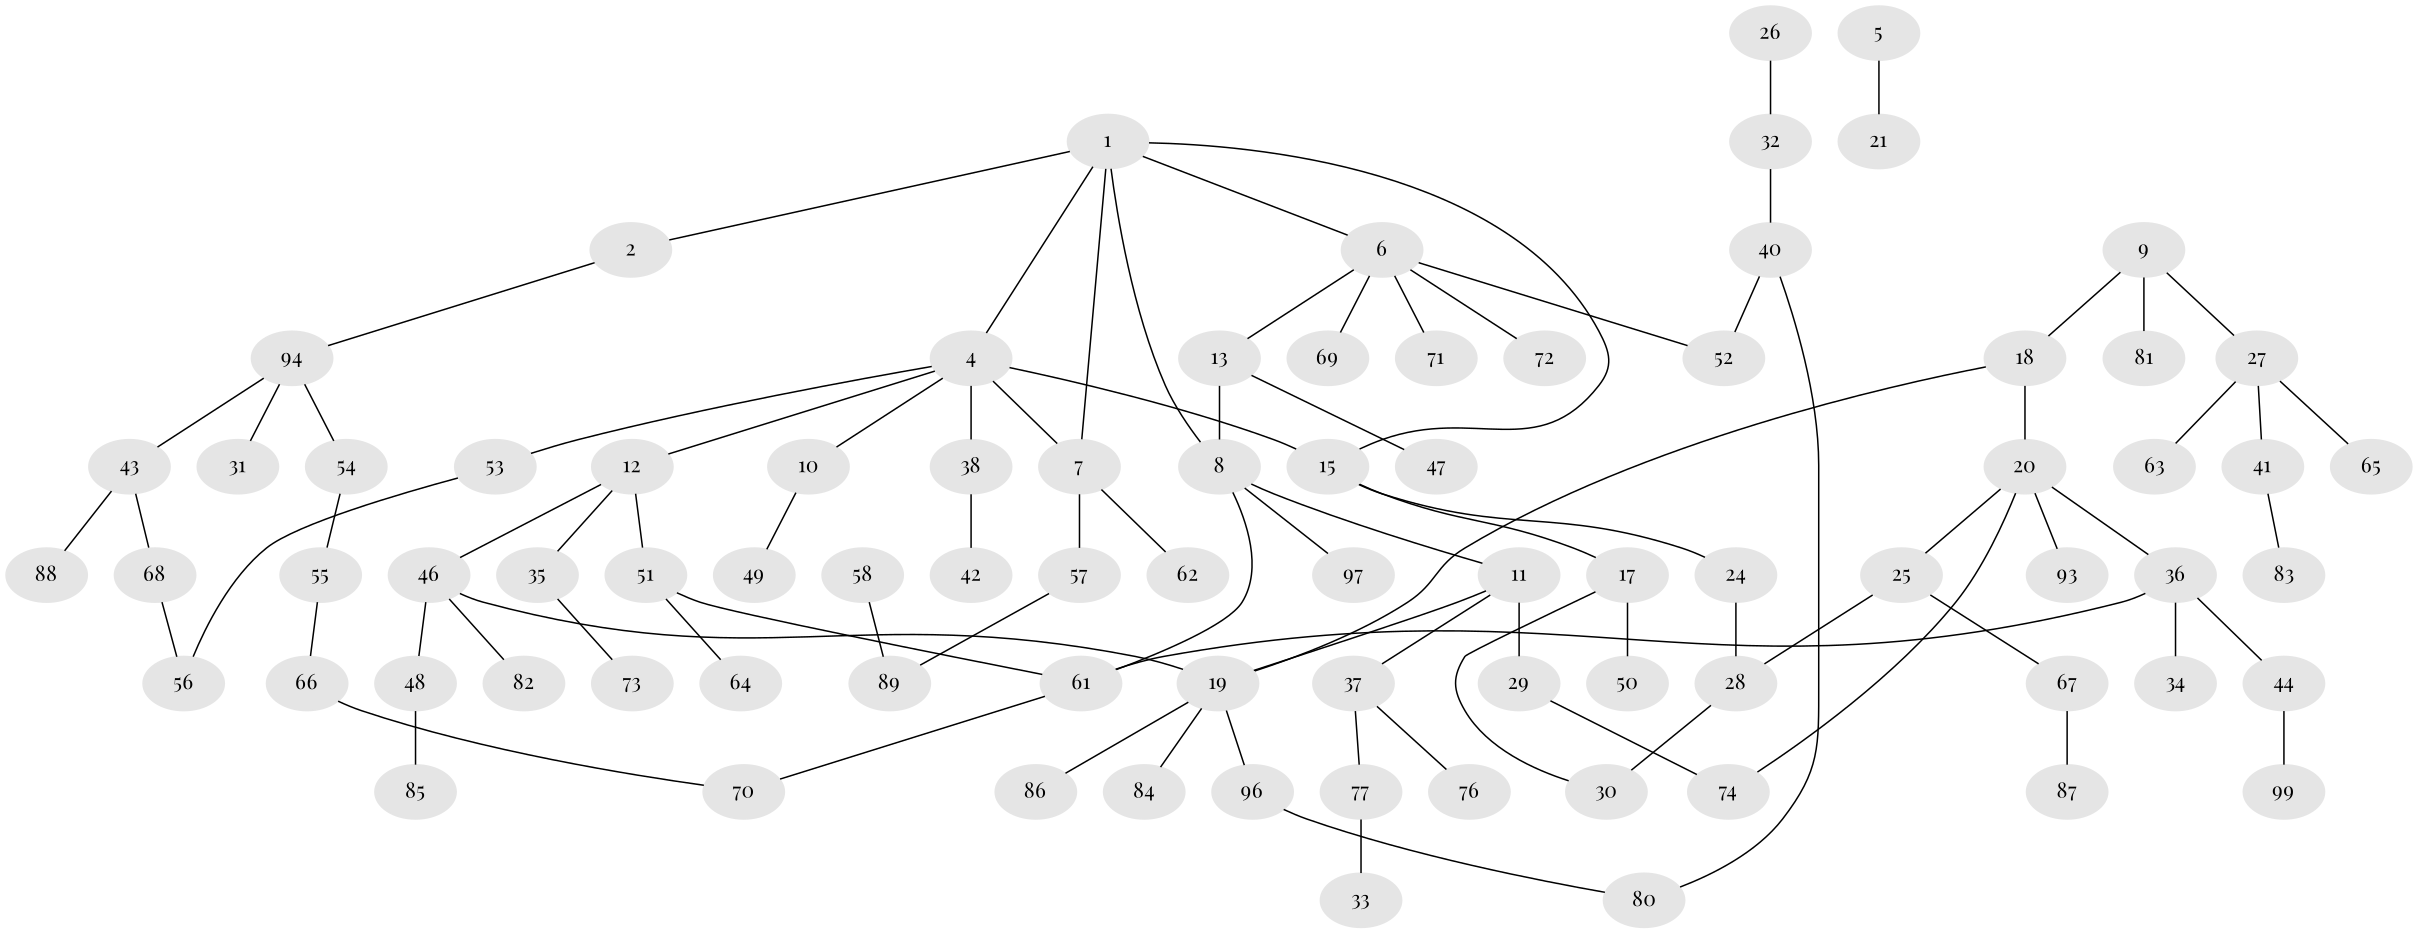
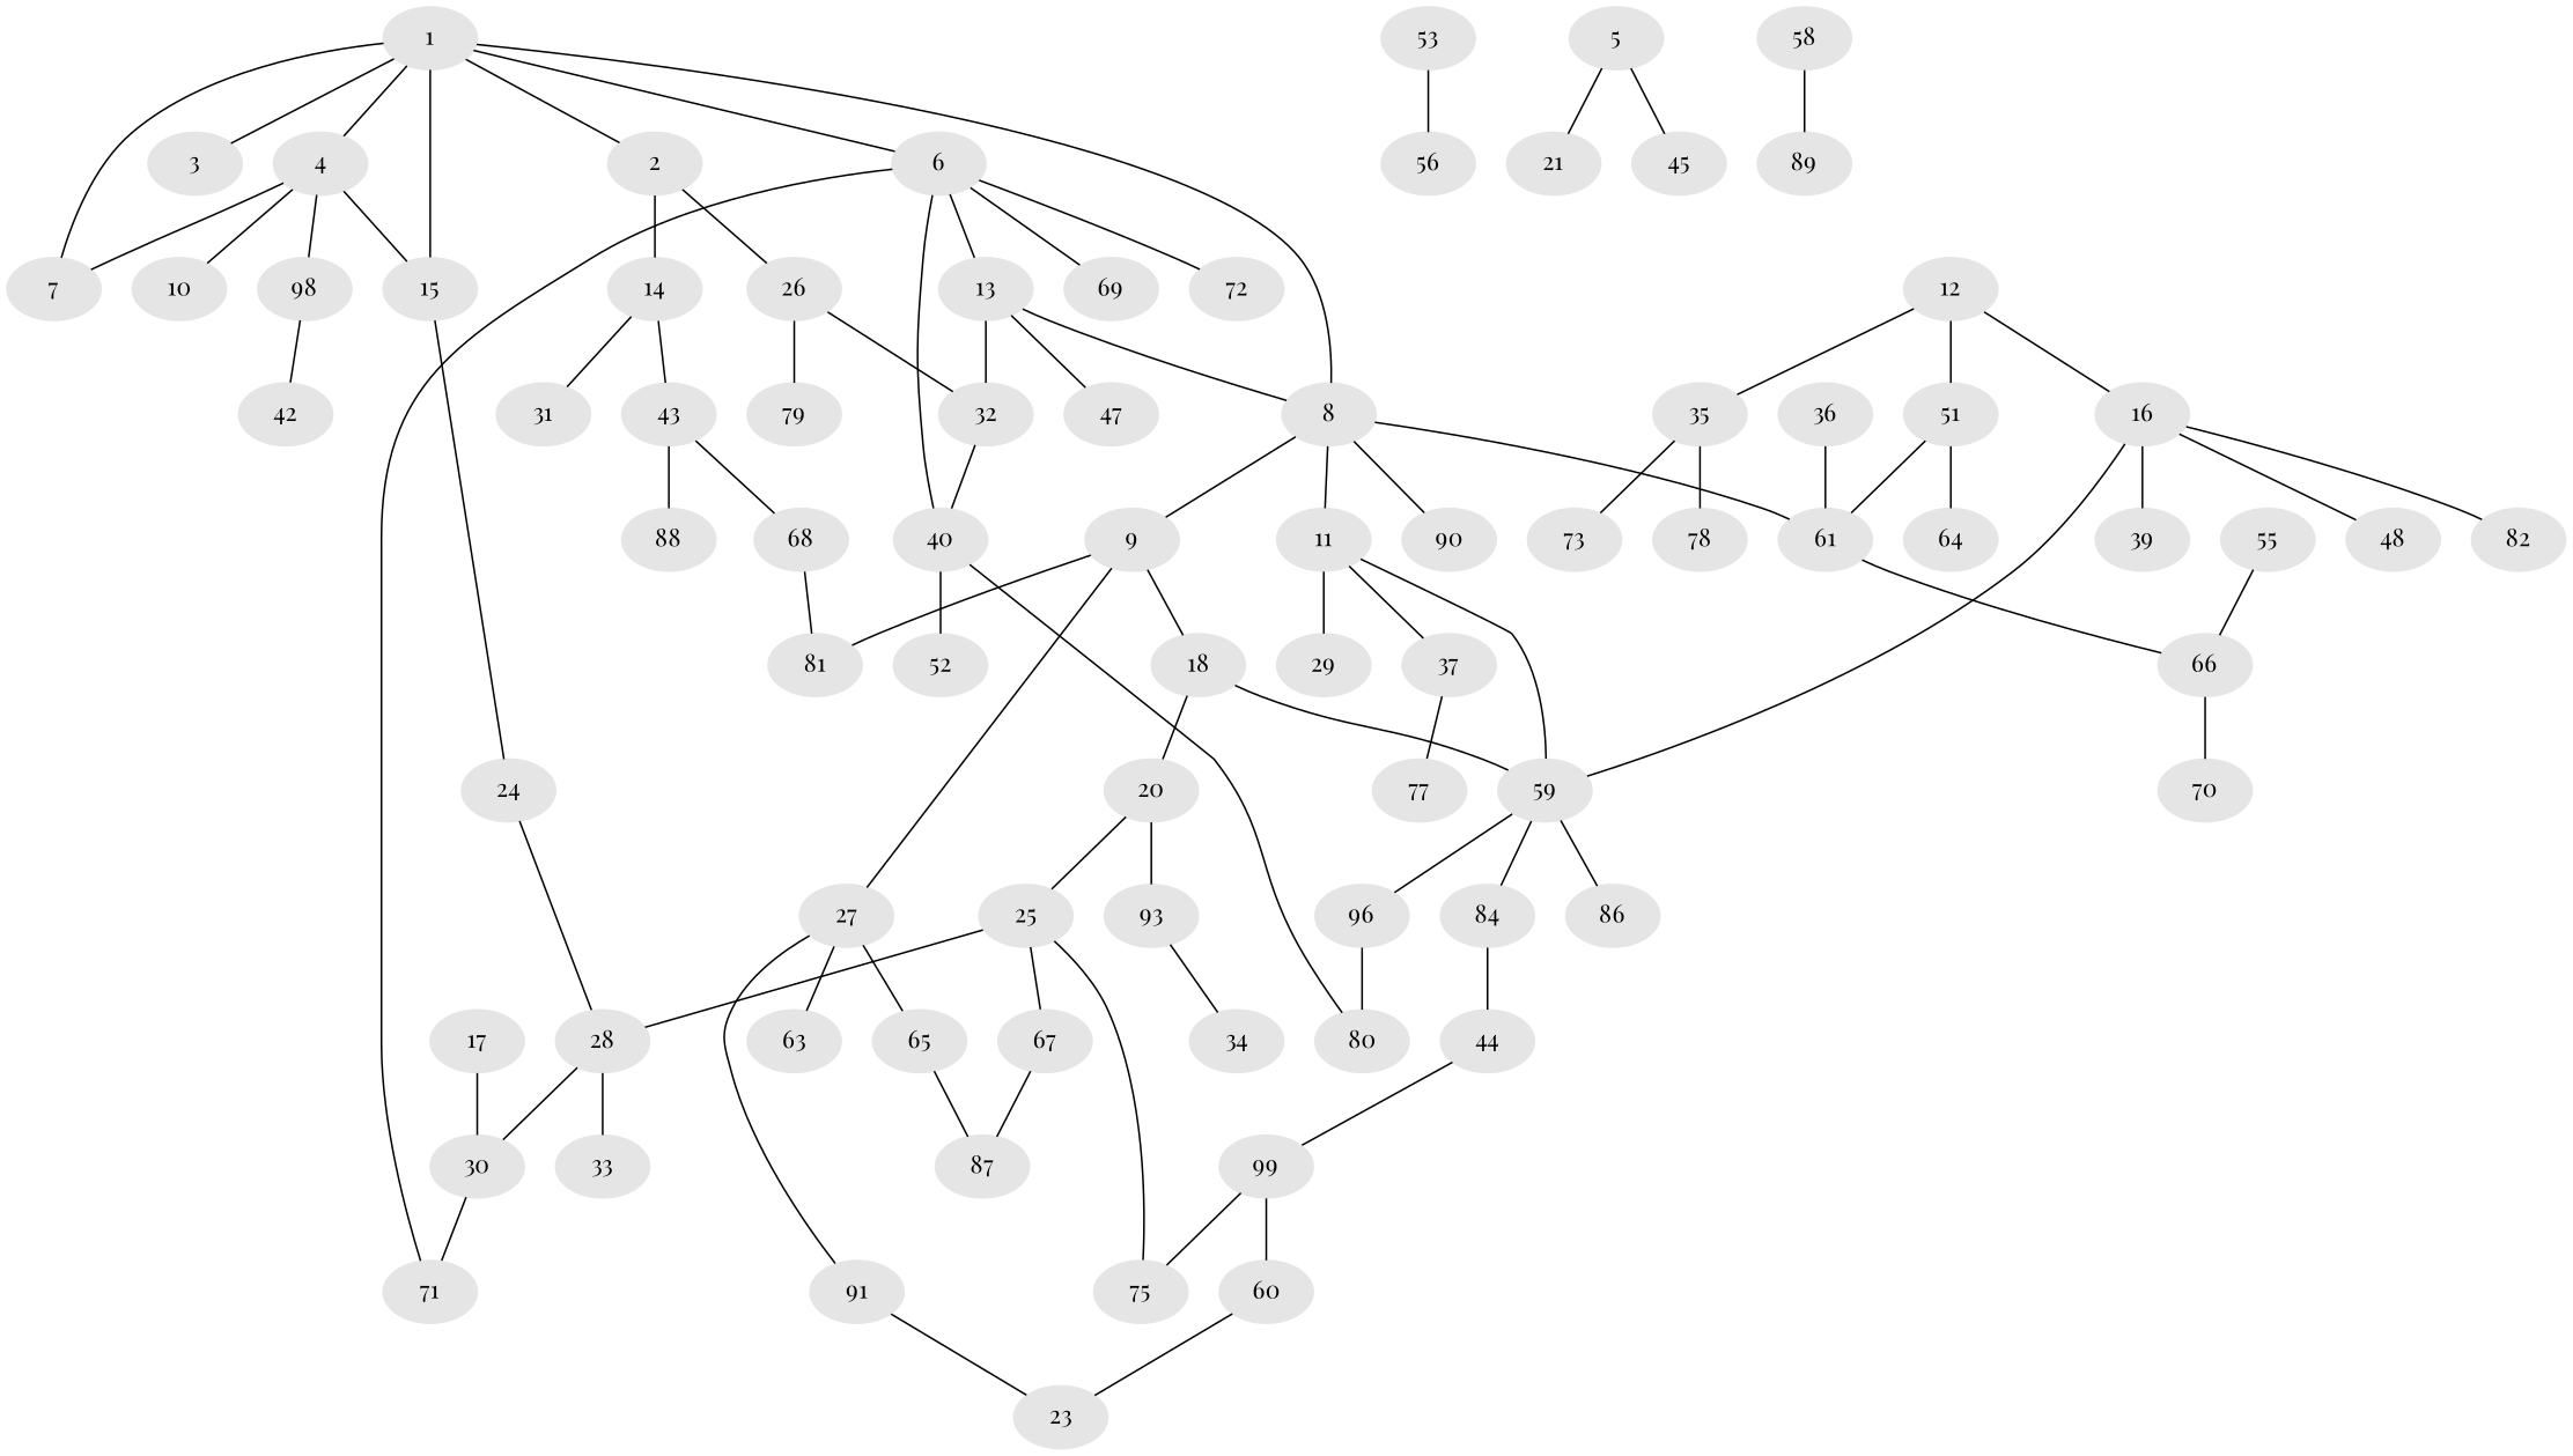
  graph {
    fontname="Playfair Display"
    node [color=gray90 fontname="Playfair Display" style=filled]
    edge [fontname="Playfair Display"]
    1
    2
+   3
    4
    6
    7
    8
    15
-   14 [label=94]
+   14
    26
    10
    12
-   38
+   38 [label=98]
    53
    13
    52
    69
    71
    72
-   57
-   62
    9
    11
    61
-   90 [label=97]
+   90
    17
    24
    31
    43
-   54
    32
+   79
    5
    21
-   49
-   16 [label=46]
+   45
+   16
    35
    51
    42
    56
    47
    89
    18
    27
    81
    29
    37
-   19
+   19 [label=59]
    70
    20
-   41
+   41 [label=91]
    63
    65
-   74
-   76
    77
    58
+   39
    48
    82
    73
+   78
    64
    40
    68
    88
    55
    30
-   50
    28
    n72 [label=96]
    84
    86
-   85
    n76 [label=93]
    25
    36
    80
    34
    67
+   75
    44
    33
    87
-   83
+   83 [label=23]
    n87 [label=99]
+   60
    66
    1 -- 2
+   1 -- 3
    1 -- 4
    1 -- 6
    1 -- 7
    1 -- 8
    1 -- 15
    2 -- 14
+   2 -- 26
    4 -- 7
    4 -- 15
    4 -- 10
-   4 -- 12
    4 -- 38
-   4 -- 53
    6 -- 13
-   6 -- 52
+   6 -- 40
    6 -- 69
    6 -- 71
    6 -- 72
-   7 -- 57
-   7 -- 62
+   8 -- 9
    8 -- 11
    8 -- 61
    8 -- 90
-   15 -- 17
    15 -- 24
    14 -- 31
    14 -- 43
-   14 -- 54
    26 -- 32
-   10 -- 49
+   26 -- 79
    12 -- 16
    12 -- 35
    12 -- 51
    38 -- 42
    53 -- 56
    13 -- 8
+   13 -- 32
    13 -- 47
-   57 -- 89
    9 -- 18
    9 -- 27
    9 -- 81
    11 -- 29
    11 -- 37
    11 -- 19
-   61 -- 70
+   61 -- 66
    17 -- 30
-   17 -- 50
    24 -- 28
    43 -- 68
    43 -- 88
-   54 -- 55
    32 -- 40
    5 -- 21
+   5 -- 45
    16 -- 19
+   16 -- 39
    16 -- 48
    16 -- 82
    35 -- 73
+   35 -- 78
    51 -- 61
    51 -- 64
    18 -- 19
    18 -- 20
    27 -- 41
    27 -- 63
    27 -- 65
-   29 -- 74
-   37 -- 76
    37 -- 77
    19 -- n72
    19 -- 84
    19 -- 86
-   20 -- 74
    20 -- n76
    20 -- 25
-   20 -- 36
    41 -- 83
+   65 -- 87
    58 -- 89
-   48 -- 85
    40 -- 52
    40 -- 80
-   68 -- 56
+   68 -- 81
    55 -- 66
+   30 -- 71
    28 -- 30
-   77 -- 33
+   28 -- 33
    n72 -- 80
-   36 -- 34
+   n76 -- 34
    25 -- 28
    25 -- 67
+   25 -- 75
    36 -- 61
-   36 -- 44
+   84 -- 44
    67 -- 87
    44 -- n87
+   n87 -- 75
+   n87 -- 60
+   60 -- 83
    66 -- 70
  }
